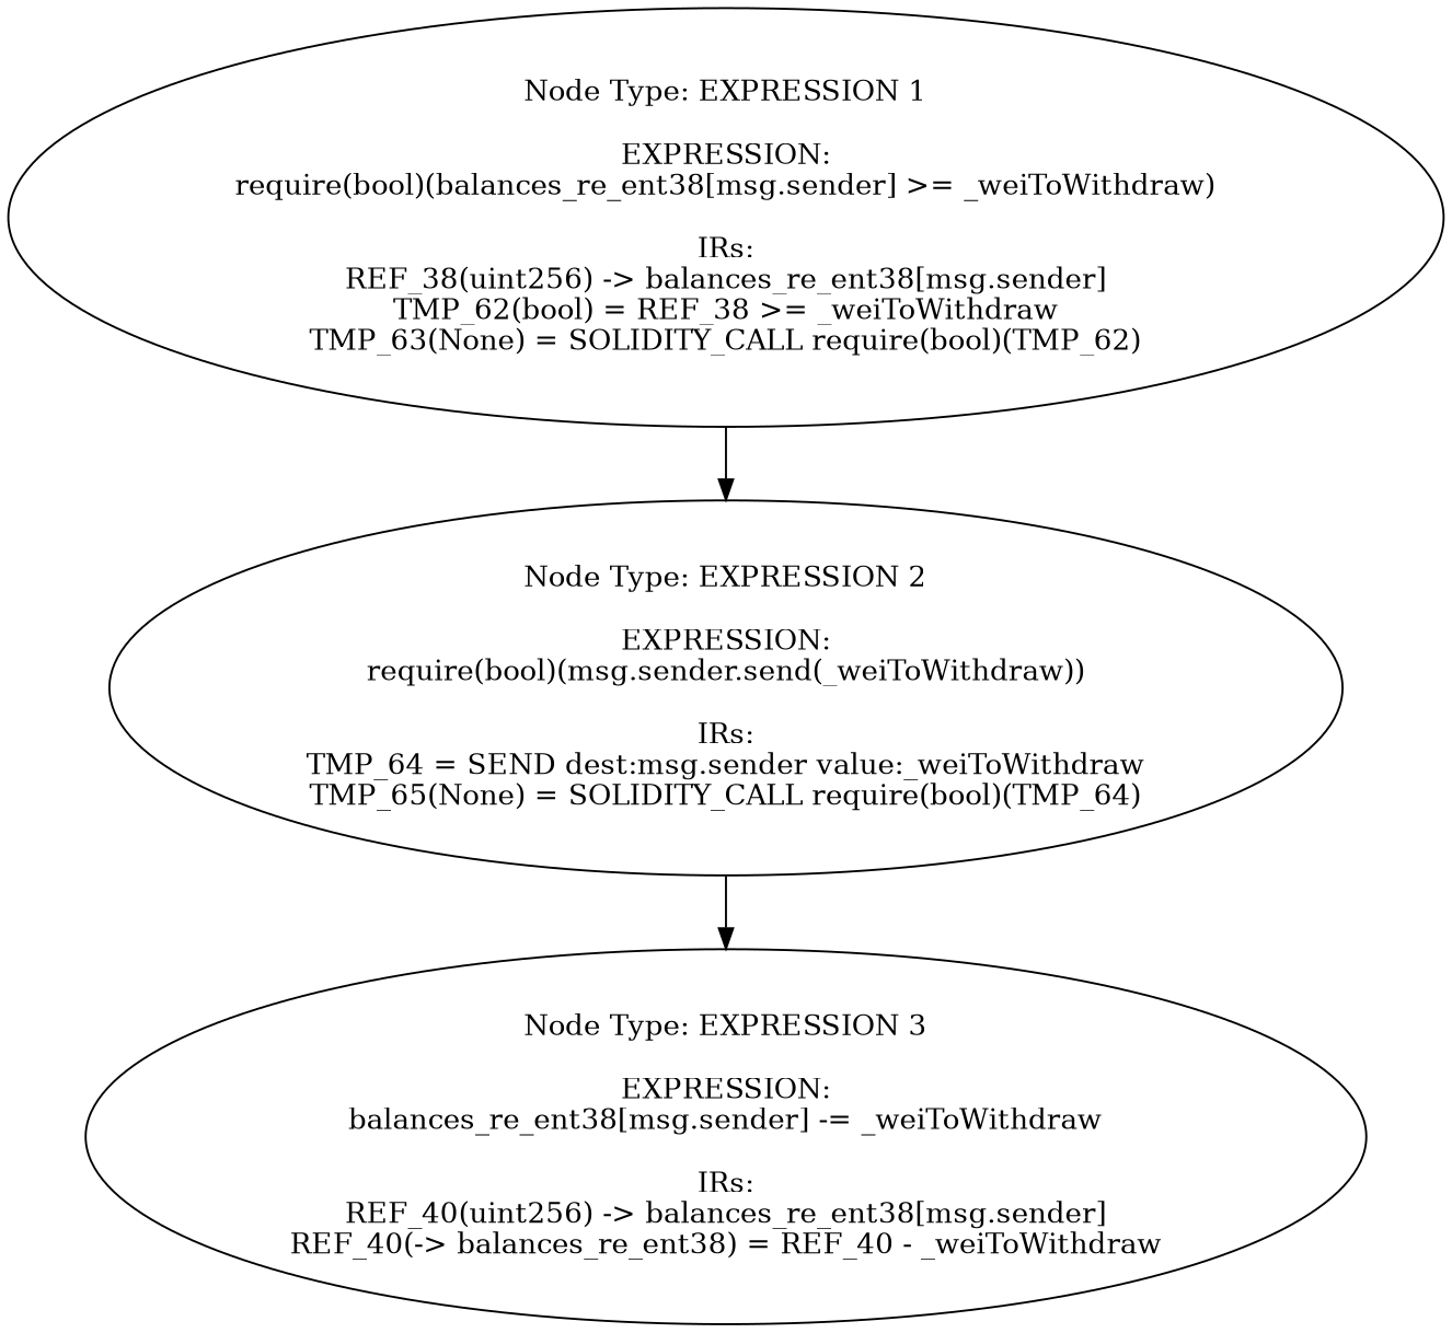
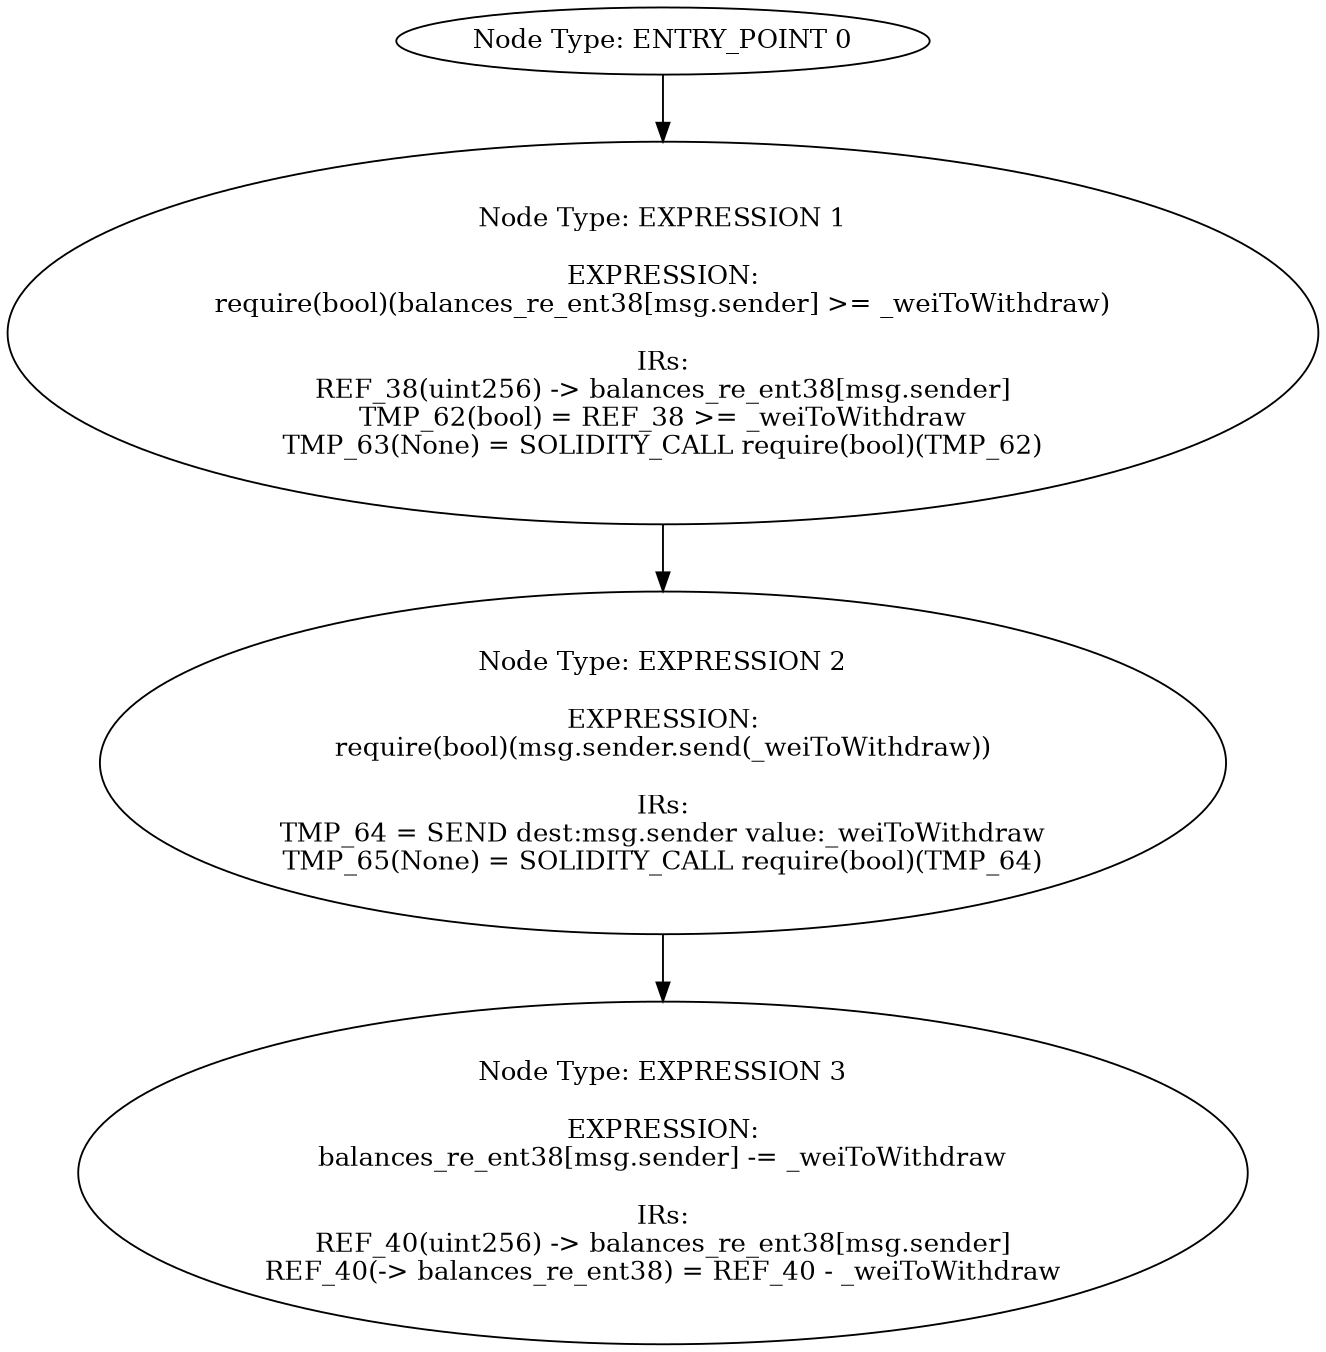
  digraph {
    fontname="DejaVu Serif"
    node [fontname="DejaVu Serif"]
    edge [fontname="DejaVu Serif"]
+   n1 [label="Node Type: ENTRY_POINT 0\n"]
    n2 [label="Node Type: EXPRESSION 1\n\nEXPRESSION:\nrequire(bool)(balances_re_ent38[msg.sender] >= _weiToWithdraw)\n\nIRs:\nREF_38(uint256) -> balances_re_ent38[msg.sender]\nTMP_62(bool) = REF_38 >= _weiToWithdraw\nTMP_63(None) = SOLIDITY_CALL require(bool)(TMP_62)"]
    n3 [label="Node Type: EXPRESSION 2\n\nEXPRESSION:\nrequire(bool)(msg.sender.send(_weiToWithdraw))\n\nIRs:\nTMP_64 = SEND dest:msg.sender value:_weiToWithdraw\nTMP_65(None) = SOLIDITY_CALL require(bool)(TMP_64)"]
    n4 [label="Node Type: EXPRESSION 3\n\nEXPRESSION:\nbalances_re_ent38[msg.sender] -= _weiToWithdraw\n\nIRs:\nREF_40(uint256) -> balances_re_ent38[msg.sender]\nREF_40(-> balances_re_ent38) = REF_40 - _weiToWithdraw"]
+   n1 -> n2
    n2 -> n3
    n3 -> n4
  }
